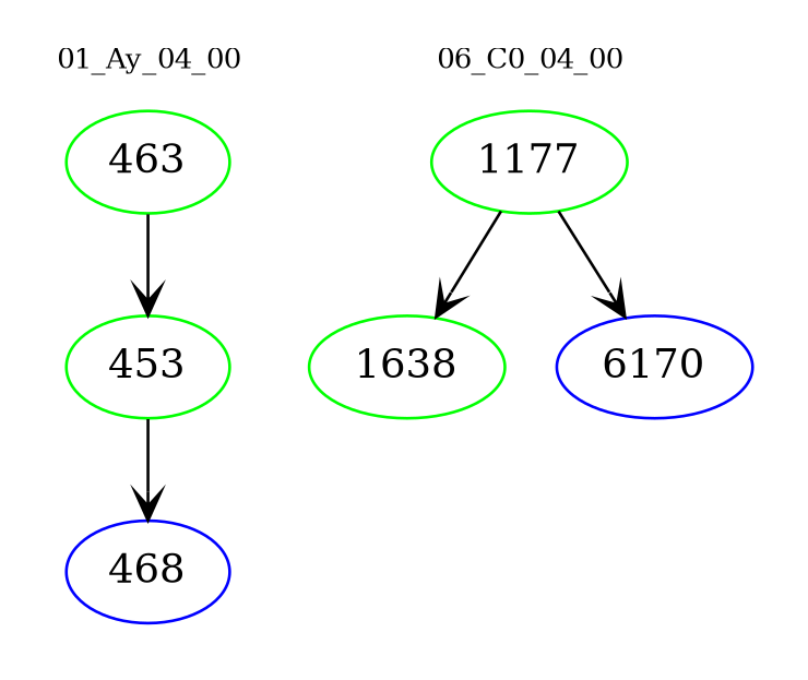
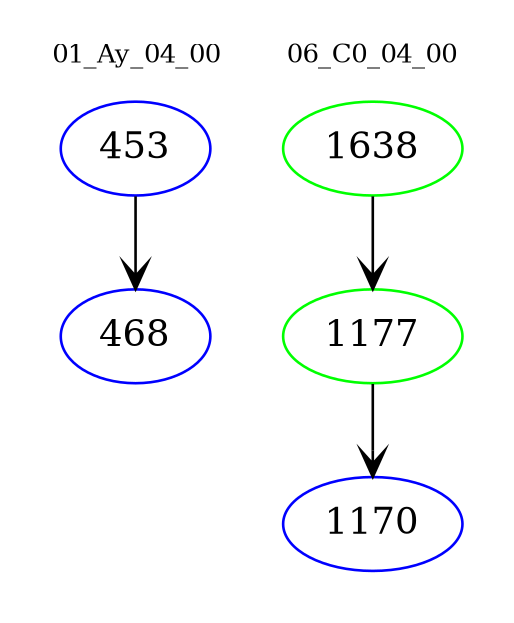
  digraph {
    node [color=green]
    edge [arrowhead=vee color=black]
-   n1 [label=463]
-   n2 [label=453]
+   n2 [color=blue label=453]
    n3 [color=blue label=468]
    n4 [label=1177]
    n5 [label=1638]
-   n6 [color=blue label=6170]
+   n6 [color=blue label=1170]
    subgraph cluster_1 {
      color=white
      fontsize=10
      label="01_Ay_04_00"
-     n1
      n2
      n3
    }
    subgraph cluster_2 {
      color=white
      fontsize=10
      label="06_C0_04_00"
      n4
      n5
      n6
    }
-   n1 -> n2
    n2 -> n3
-   n4 -> n5
+   n5 -> n4
    n4 -> n6
  }
